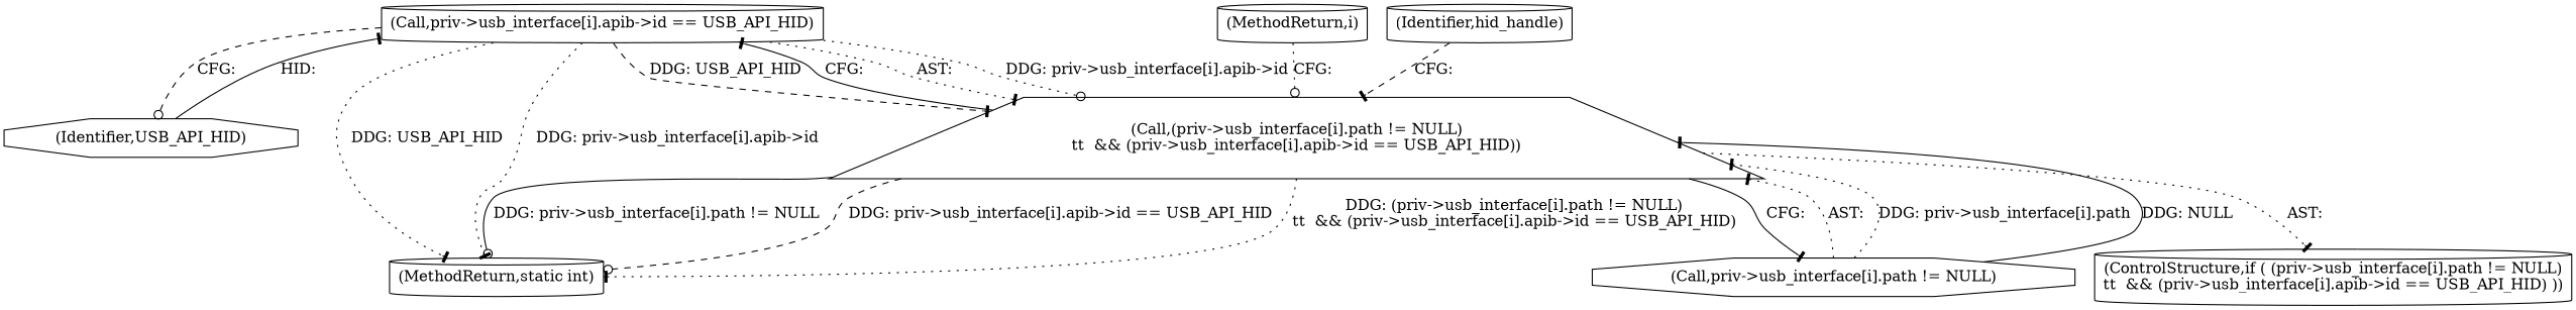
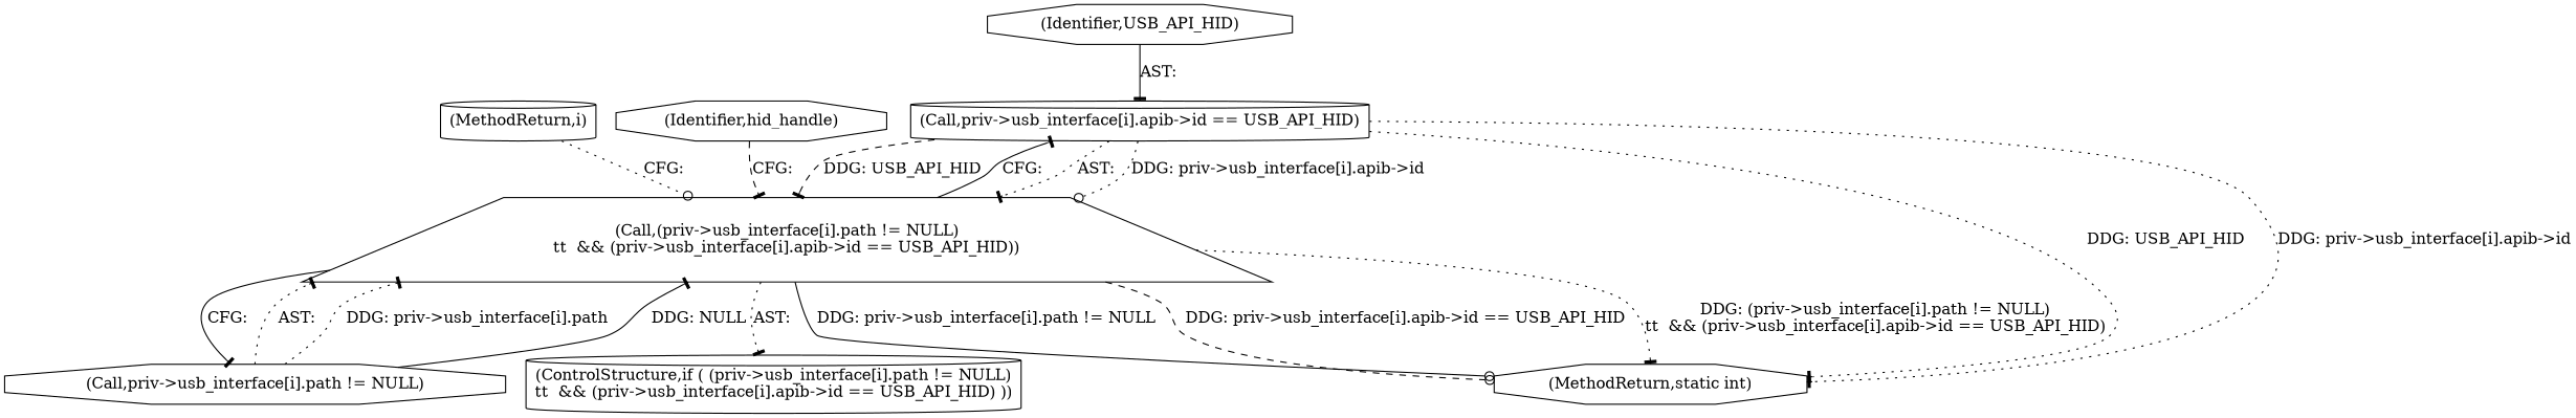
  digraph {
    node [shape=cylinder]
    edge [arrowhead=tee style=dotted]
    n1 [label="(Call,priv->usb_interface[i].apib->id == USB_API_HID)"]
    n2 [label="(Call,(priv->usb_interface[i].path != NULL)\n\t\t  && (priv->usb_interface[i].apib->id == USB_API_HID))" shape=trapezium]
    n3 [label="(Identifier,USB_API_HID)" shape=octagon]
-   n4 [label="(MethodReturn,static int)"]
+   n4 [label="(MethodReturn,static int)" shape=octagon]
    n5 [label="(Call,priv->usb_interface[i].path != NULL)" shape=octagon]
    n6 [label="(ControlStructure,if ( (priv->usb_interface[i].path != NULL)\n\t\t  && (priv->usb_interface[i].apib->id == USB_API_HID) ))"]
    n7 [label="(MethodReturn,i)"]
-   n8 [label="(Identifier,hid_handle)"]
+   n8 [label="(Identifier,hid_handle)" shape=octagon]
    n1 -> n2 [label="AST: "]
    n1 -> n2 [arrowhead=odot label="DDG: priv->usb_interface[i].apib->id"]
    n1 -> n2 [label="DDG: USB_API_HID" style=dashed]
-   n1 -> n3 [arrowhead=odot label="CFG: " style=dashed]
    n1 -> n4 [label="DDG: USB_API_HID"]
    n1 -> n4 [label="DDG: priv->usb_interface[i].apib->id"]
    n2 -> n1 [label="CFG: " style=solid]
    n2 -> n4 [arrowhead=odot label="DDG: priv->usb_interface[i].apib->id == USB_API_HID" style=dashed]
    n2 -> n4 [label="DDG: (priv->usb_interface[i].path != NULL)\n\t\t  && (priv->usb_interface[i].apib->id == USB_API_HID)"]
    n2 -> n4 [arrowhead=odot label="DDG: priv->usb_interface[i].path != NULL" style=solid]
    n2 -> n5 [label="CFG: " style=solid]
    n2 -> n6 [label="AST: "]
-   n3 -> n1 [label="HID: " style=solid]
+   n3 -> n1 [label="AST: " style=solid]
    n5 -> n2 [label="AST: "]
    n5 -> n2 [label="DDG: priv->usb_interface[i].path"]
    n5 -> n2 [label="DDG: NULL" style=solid]
    n7 -> n2 [arrowhead=odot label="CFG: "]
    n8 -> n2 [label="CFG: " style=dashed]
  }
